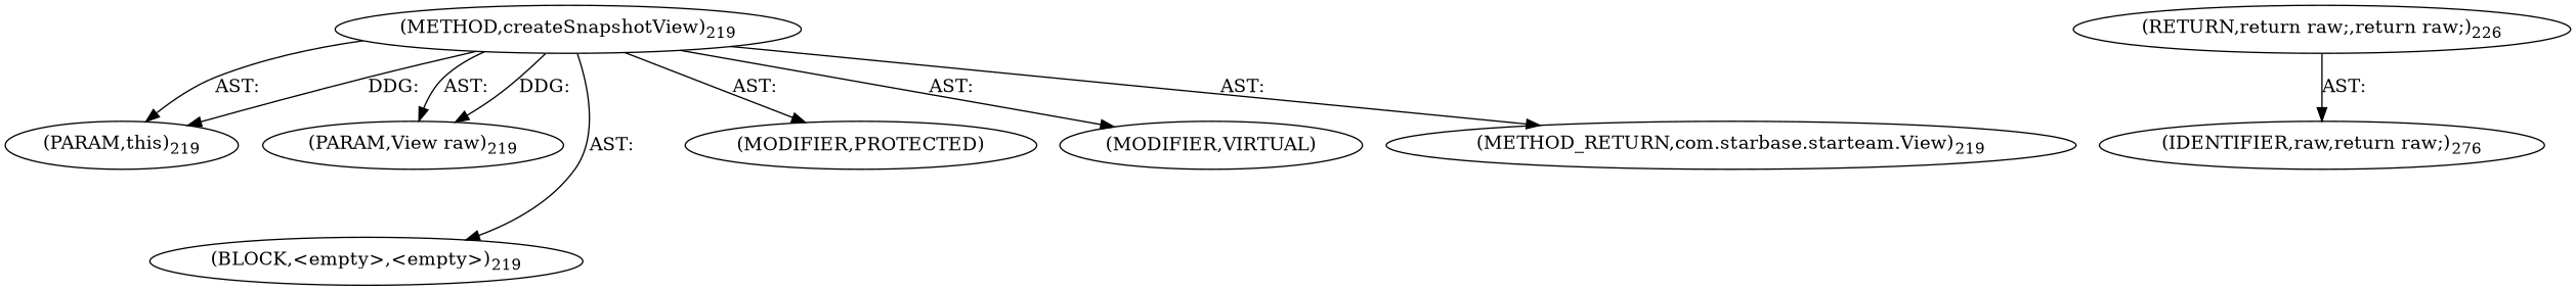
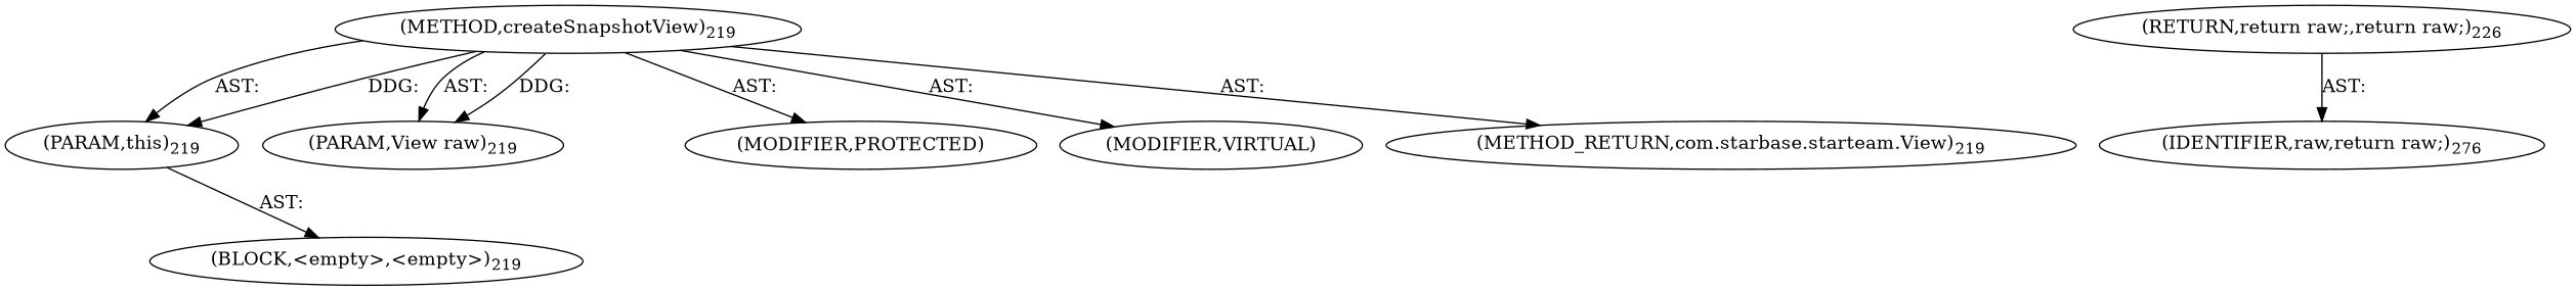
  digraph {
    n1 [label=<(METHOD,createSnapshotView)<SUB>219</SUB>>]
    n2 [label=<(PARAM,this)<SUB>219</SUB>>]
    n3 [label=<(PARAM,View raw)<SUB>219</SUB>>]
    n4 [label=<(BLOCK,&lt;empty&gt;,&lt;empty&gt;)<SUB>219</SUB>>]
    n5 [label=<(MODIFIER,PROTECTED)>]
    n6 [label=<(MODIFIER,VIRTUAL)>]
    n7 [label=<(METHOD_RETURN,com.starbase.starteam.View)<SUB>219</SUB>>]
    n8 [label=<(RETURN,return raw;,return raw;)<SUB>226</SUB>>]
    n9 [label=<(IDENTIFIER,raw,return raw;)<SUB>276</SUB>>]
    n1 -> n2 [label="AST: "]
    n1 -> n2 [label="DDG: "]
    n1 -> n3 [label="AST: "]
    n1 -> n3 [label="DDG: "]
-   n1 -> n4 [label="AST: "]
+   n2 -> n4 [label="AST: "]
    n1 -> n5 [label="AST: "]
    n1 -> n6 [label="AST: "]
    n1 -> n7 [label="AST: "]
    n8 -> n9 [label="AST: "]
  }
